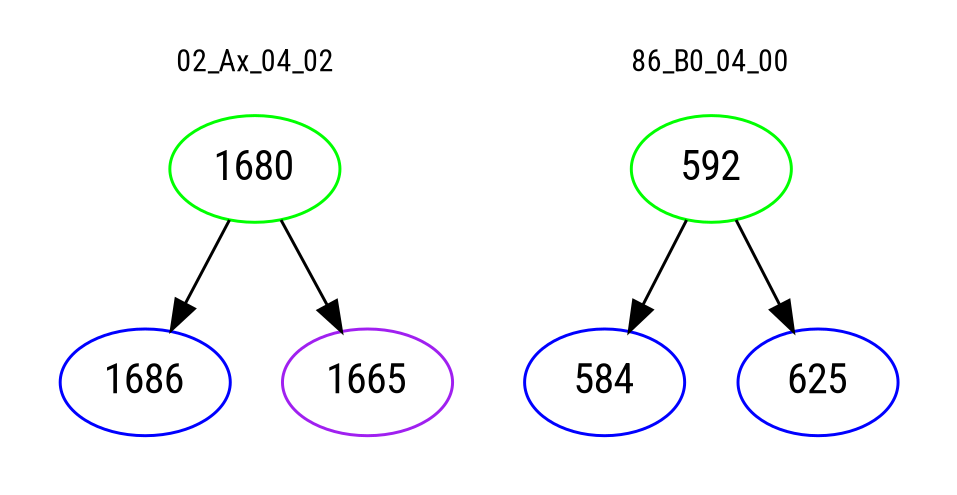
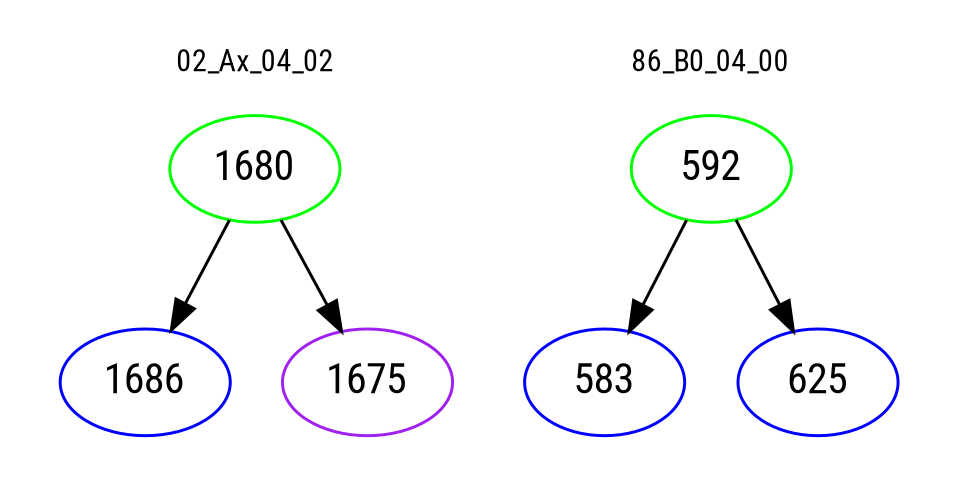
  digraph {
    fontname="Roboto Condensed"
    node [color=blue fontname="Roboto Condensed"]
    edge [color=black fontname="Roboto Condensed"]
    n1 [color=green label=1680]
    n2 [label=1686]
-   n3 [color=purple label=1665]
+   n3 [color=purple label=1675]
    n4 [color=green label=592]
-   n5 [label=584]
+   n5 [label=583]
    n6 [label=625]
    subgraph cluster_1 {
      color=white
      fontsize=10
      label="02_Ax_04_02"
      n1
      n2
      n3
    }
    subgraph cluster_2 {
      color=white
      fontsize=10
      label="86_B0_04_00"
      n4
      n5
      n6
    }
    n1 -> n2
    n1 -> n3
    n4 -> n5
    n4 -> n6
  }
